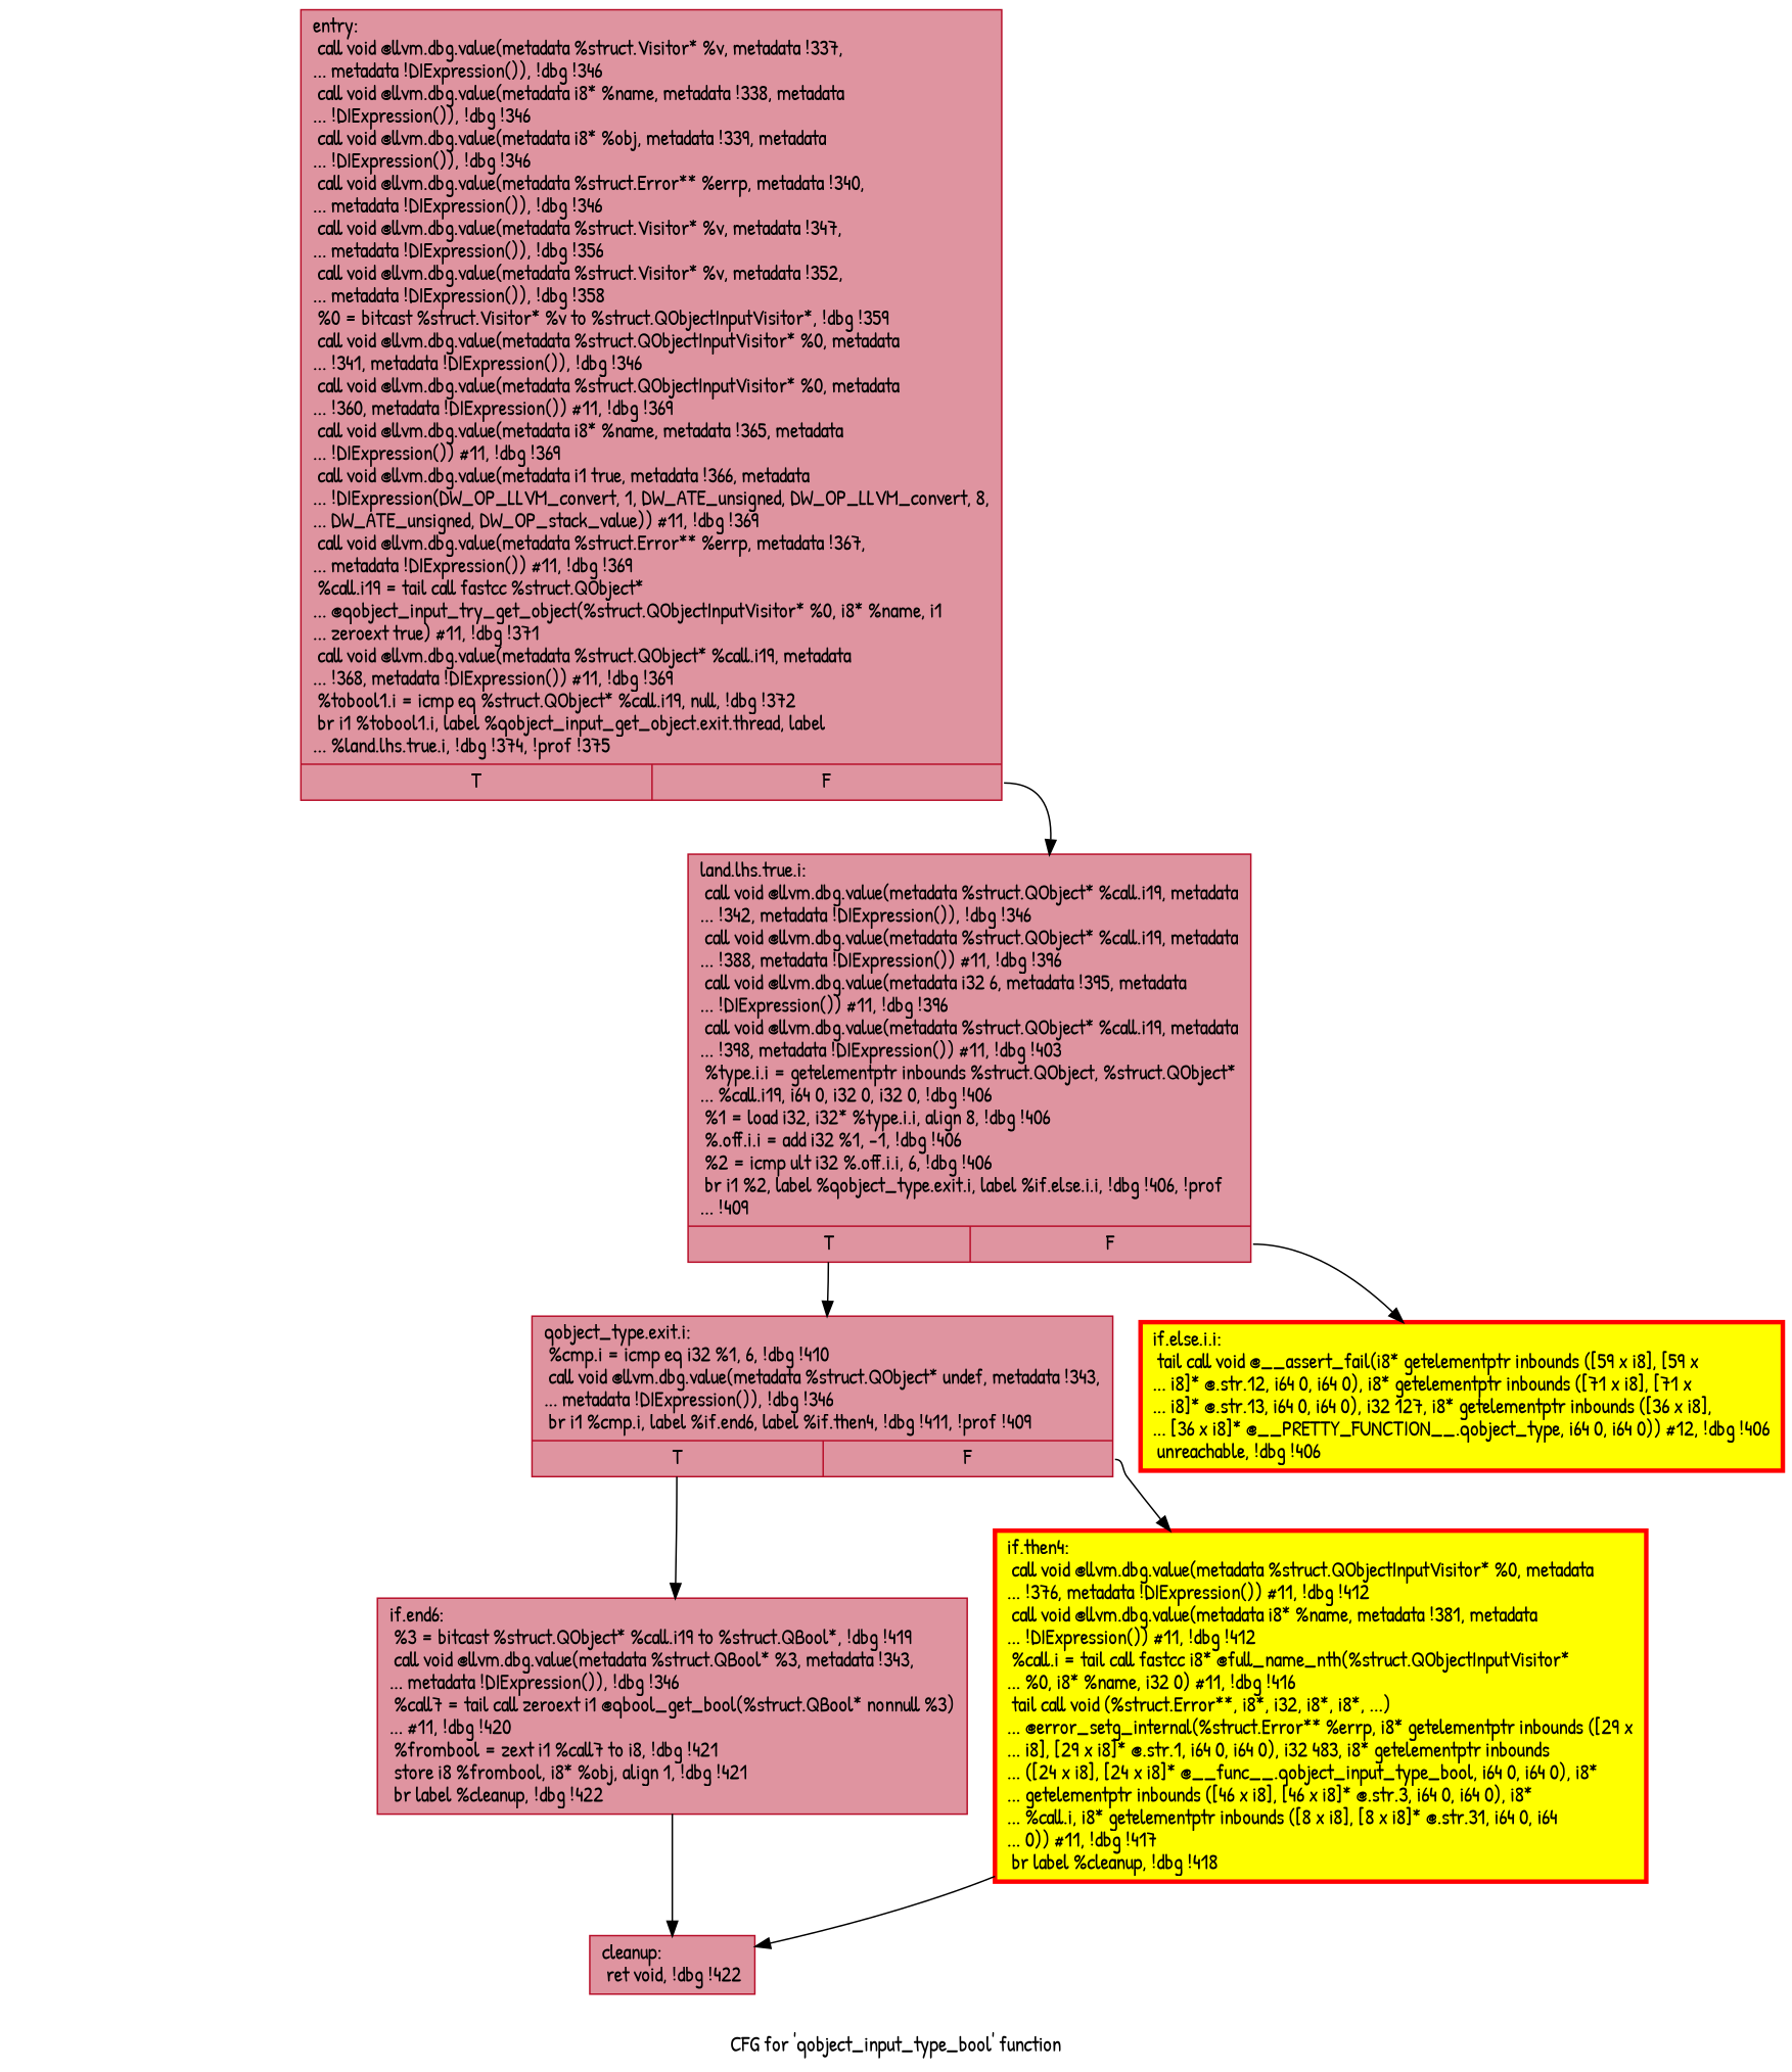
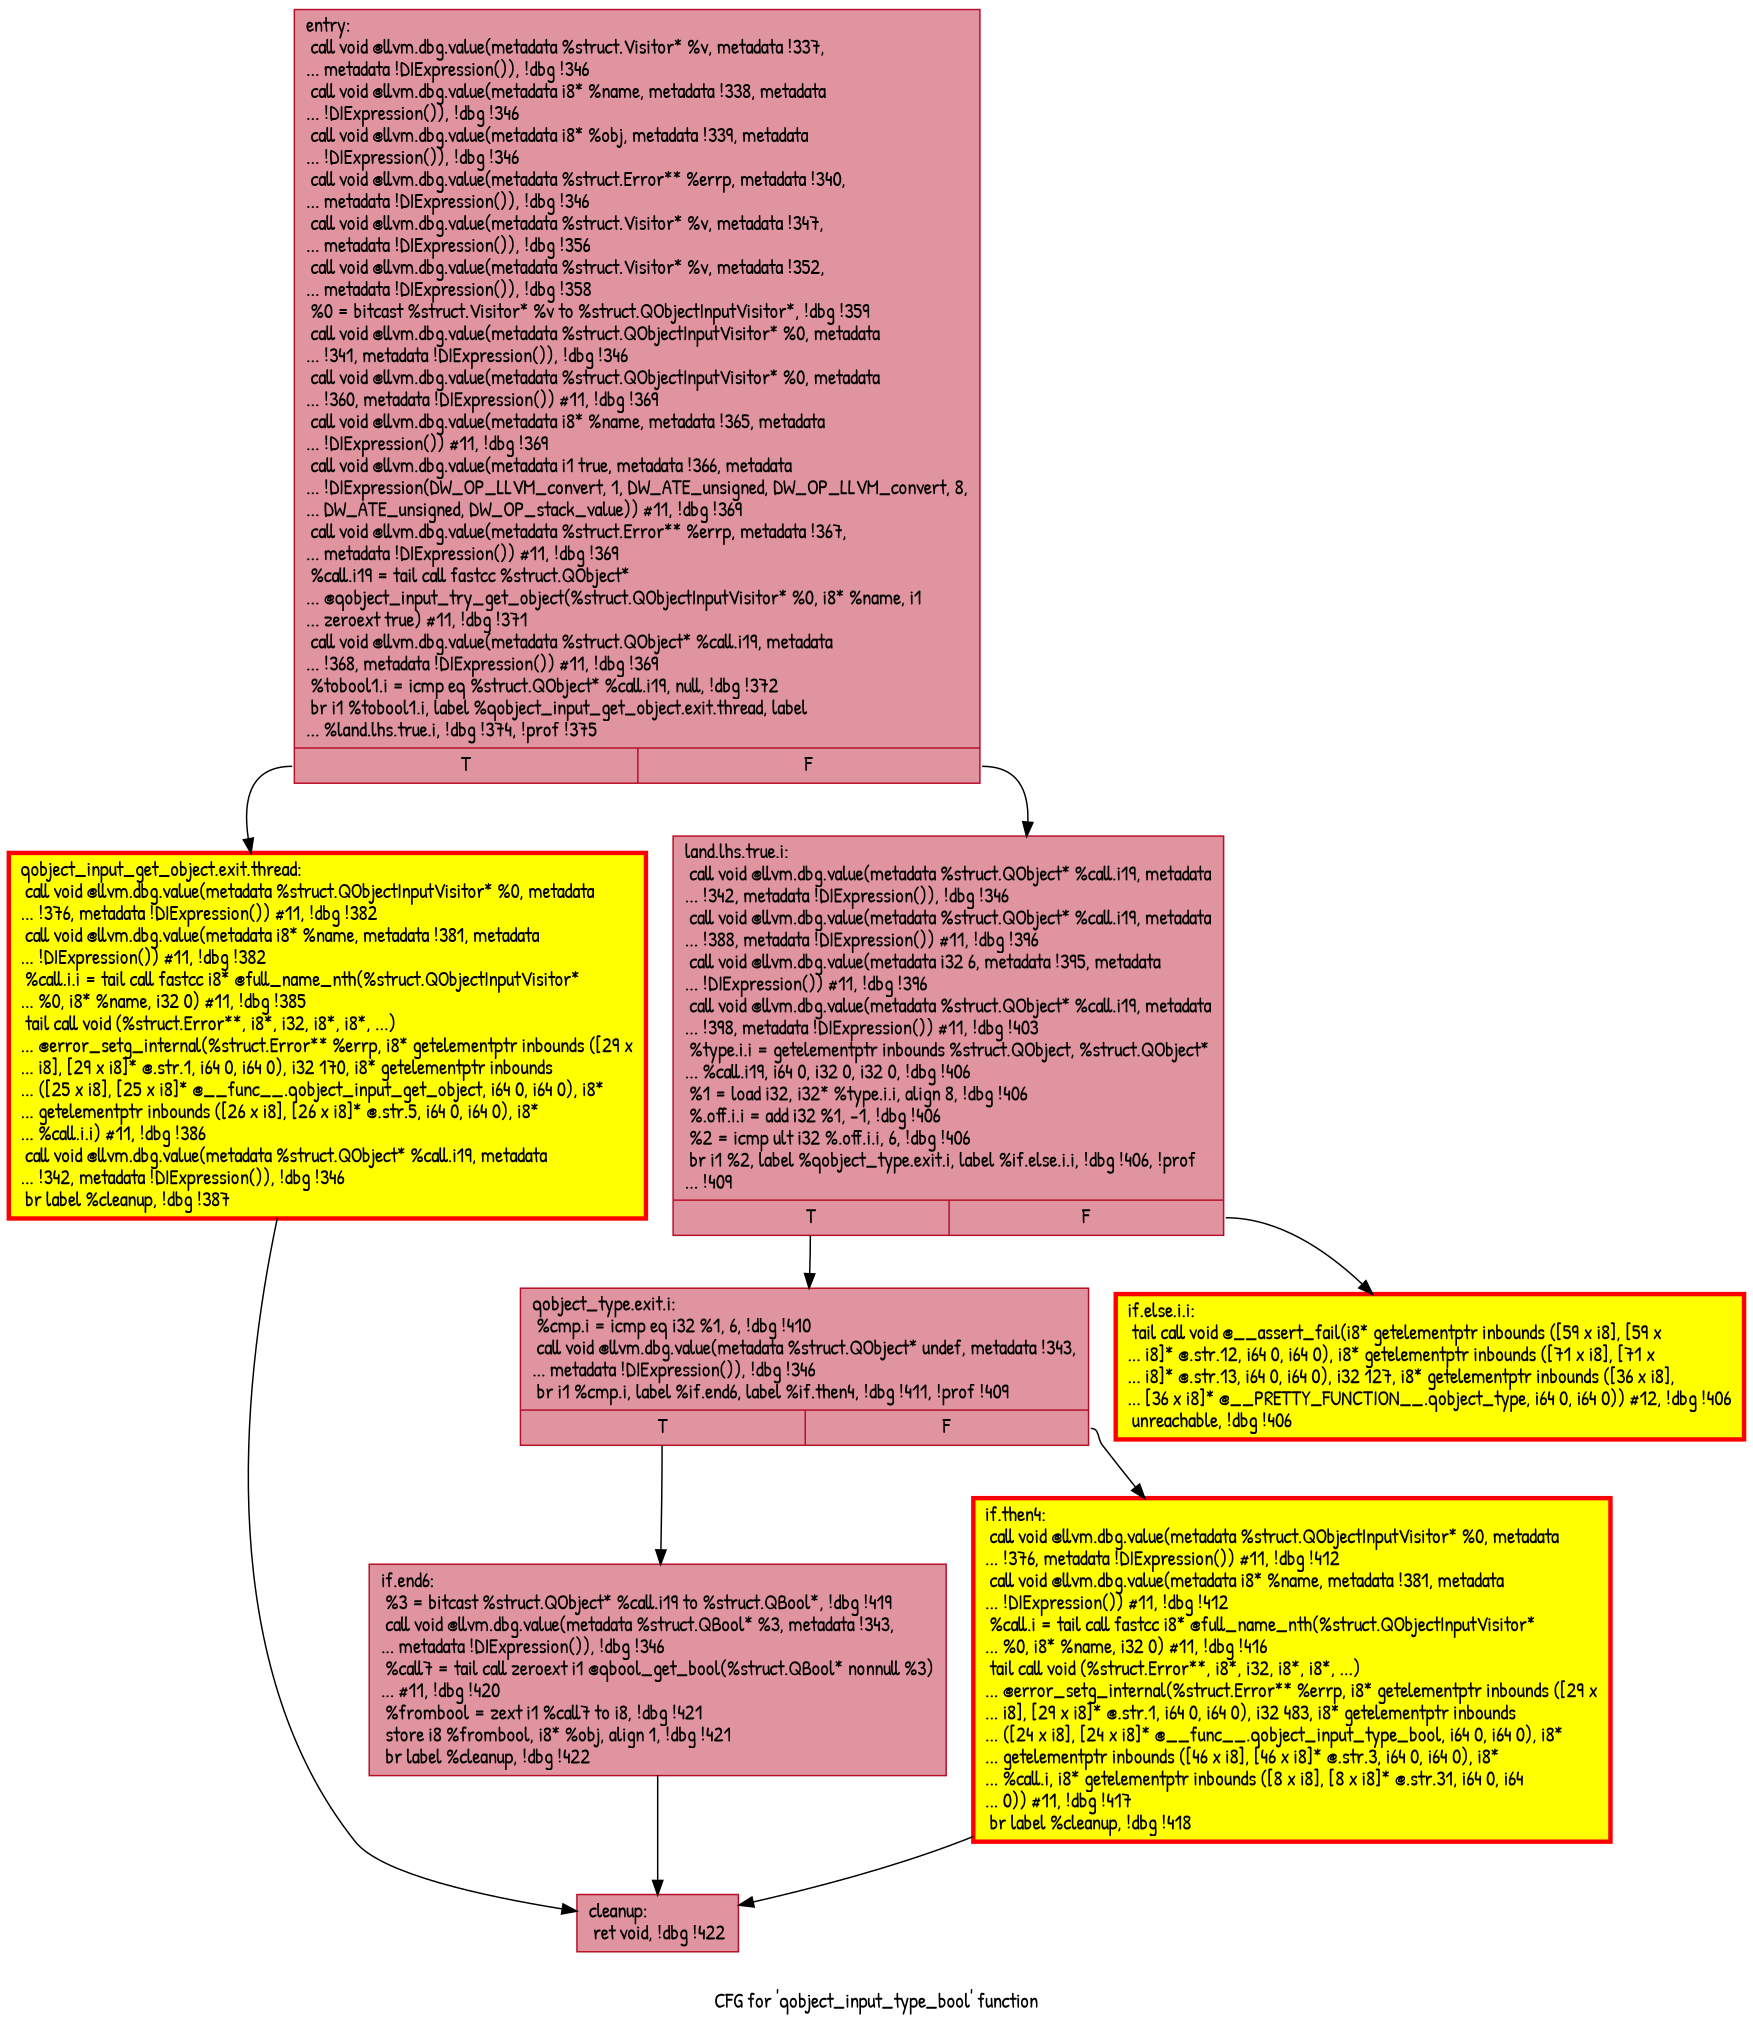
  digraph {
    label="CFG for 'qobject_input_type_bool' function"
    fontname="Patrick Hand"
    node [color="#b70d28ff" fillcolor="#b70d2870" shape=record style=filled fontname="Patrick Hand"]
    edge [fontname="Patrick Hand"]
    n1 [label="{entry:\l  call void @llvm.dbg.value(metadata %struct.Visitor* %v, metadata !337,\l... metadata !DIExpression()), !dbg !346\l  call void @llvm.dbg.value(metadata i8* %name, metadata !338, metadata\l... !DIExpression()), !dbg !346\l  call void @llvm.dbg.value(metadata i8* %obj, metadata !339, metadata\l... !DIExpression()), !dbg !346\l  call void @llvm.dbg.value(metadata %struct.Error** %errp, metadata !340,\l... metadata !DIExpression()), !dbg !346\l  call void @llvm.dbg.value(metadata %struct.Visitor* %v, metadata !347,\l... metadata !DIExpression()), !dbg !356\l  call void @llvm.dbg.value(metadata %struct.Visitor* %v, metadata !352,\l... metadata !DIExpression()), !dbg !358\l  %0 = bitcast %struct.Visitor* %v to %struct.QObjectInputVisitor*, !dbg !359\l  call void @llvm.dbg.value(metadata %struct.QObjectInputVisitor* %0, metadata\l... !341, metadata !DIExpression()), !dbg !346\l  call void @llvm.dbg.value(metadata %struct.QObjectInputVisitor* %0, metadata\l... !360, metadata !DIExpression()) #11, !dbg !369\l  call void @llvm.dbg.value(metadata i8* %name, metadata !365, metadata\l... !DIExpression()) #11, !dbg !369\l  call void @llvm.dbg.value(metadata i1 true, metadata !366, metadata\l... !DIExpression(DW_OP_LLVM_convert, 1, DW_ATE_unsigned, DW_OP_LLVM_convert, 8,\l... DW_ATE_unsigned, DW_OP_stack_value)) #11, !dbg !369\l  call void @llvm.dbg.value(metadata %struct.Error** %errp, metadata !367,\l... metadata !DIExpression()) #11, !dbg !369\l  %call.i19 = tail call fastcc %struct.QObject*\l... @qobject_input_try_get_object(%struct.QObjectInputVisitor* %0, i8* %name, i1\l... zeroext true) #11, !dbg !371\l  call void @llvm.dbg.value(metadata %struct.QObject* %call.i19, metadata\l... !368, metadata !DIExpression()) #11, !dbg !369\l  %tobool1.i = icmp eq %struct.QObject* %call.i19, null, !dbg !372\l  br i1 %tobool1.i, label %qobject_input_get_object.exit.thread, label\l... %land.lhs.true.i, !dbg !374, !prof !375\l|{<s0>T|<s1>F}}"]
+   n2 [color=red fillcolor=yellow label="{qobject_input_get_object.exit.thread:             \l  call void @llvm.dbg.value(metadata %struct.QObjectInputVisitor* %0, metadata\l... !376, metadata !DIExpression()) #11, !dbg !382\l  call void @llvm.dbg.value(metadata i8* %name, metadata !381, metadata\l... !DIExpression()) #11, !dbg !382\l  %call.i.i = tail call fastcc i8* @full_name_nth(%struct.QObjectInputVisitor*\l... %0, i8* %name, i32 0) #11, !dbg !385\l  tail call void (%struct.Error**, i8*, i32, i8*, i8*, ...)\l... @error_setg_internal(%struct.Error** %errp, i8* getelementptr inbounds ([29 x\l... i8], [29 x i8]* @.str.1, i64 0, i64 0), i32 170, i8* getelementptr inbounds\l... ([25 x i8], [25 x i8]* @__func__.qobject_input_get_object, i64 0, i64 0), i8*\l... getelementptr inbounds ([26 x i8], [26 x i8]* @.str.5, i64 0, i64 0), i8*\l... %call.i.i) #11, !dbg !386\l  call void @llvm.dbg.value(metadata %struct.QObject* %call.i19, metadata\l... !342, metadata !DIExpression()), !dbg !346\l  br label %cleanup, !dbg !387\l}" penwidth=3.0]
    n3 [label="{land.lhs.true.i:                                  \l  call void @llvm.dbg.value(metadata %struct.QObject* %call.i19, metadata\l... !342, metadata !DIExpression()), !dbg !346\l  call void @llvm.dbg.value(metadata %struct.QObject* %call.i19, metadata\l... !388, metadata !DIExpression()) #11, !dbg !396\l  call void @llvm.dbg.value(metadata i32 6, metadata !395, metadata\l... !DIExpression()) #11, !dbg !396\l  call void @llvm.dbg.value(metadata %struct.QObject* %call.i19, metadata\l... !398, metadata !DIExpression()) #11, !dbg !403\l  %type.i.i = getelementptr inbounds %struct.QObject, %struct.QObject*\l... %call.i19, i64 0, i32 0, i32 0, !dbg !406\l  %1 = load i32, i32* %type.i.i, align 8, !dbg !406\l  %.off.i.i = add i32 %1, -1, !dbg !406\l  %2 = icmp ult i32 %.off.i.i, 6, !dbg !406\l  br i1 %2, label %qobject_type.exit.i, label %if.else.i.i, !dbg !406, !prof\l... !409\l|{<s0>T|<s1>F}}"]
    n4 [label="{cleanup:                                          \l  ret void, !dbg !422\l}"]
    n5 [label="{qobject_type.exit.i:                              \l  %cmp.i = icmp eq i32 %1, 6, !dbg !410\l  call void @llvm.dbg.value(metadata %struct.QObject* undef, metadata !343,\l... metadata !DIExpression()), !dbg !346\l  br i1 %cmp.i, label %if.end6, label %if.then4, !dbg !411, !prof !409\l|{<s0>T|<s1>F}}"]
    n6 [color=red fillcolor=yellow label="{if.else.i.i:                                      \l  tail call void @__assert_fail(i8* getelementptr inbounds ([59 x i8], [59 x\l... i8]* @.str.12, i64 0, i64 0), i8* getelementptr inbounds ([71 x i8], [71 x\l... i8]* @.str.13, i64 0, i64 0), i32 127, i8* getelementptr inbounds ([36 x i8],\l... [36 x i8]* @__PRETTY_FUNCTION__.qobject_type, i64 0, i64 0)) #12, !dbg !406\l  unreachable, !dbg !406\l}" penwidth=3.0]
    n7 [label="{if.end6:                                          \l  %3 = bitcast %struct.QObject* %call.i19 to %struct.QBool*, !dbg !419\l  call void @llvm.dbg.value(metadata %struct.QBool* %3, metadata !343,\l... metadata !DIExpression()), !dbg !346\l  %call7 = tail call zeroext i1 @qbool_get_bool(%struct.QBool* nonnull %3)\l... #11, !dbg !420\l  %frombool = zext i1 %call7 to i8, !dbg !421\l  store i8 %frombool, i8* %obj, align 1, !dbg !421\l  br label %cleanup, !dbg !422\l}"]
    n8 [color=red fillcolor=yellow label="{if.then4:                                         \l  call void @llvm.dbg.value(metadata %struct.QObjectInputVisitor* %0, metadata\l... !376, metadata !DIExpression()) #11, !dbg !412\l  call void @llvm.dbg.value(metadata i8* %name, metadata !381, metadata\l... !DIExpression()) #11, !dbg !412\l  %call.i = tail call fastcc i8* @full_name_nth(%struct.QObjectInputVisitor*\l... %0, i8* %name, i32 0) #11, !dbg !416\l  tail call void (%struct.Error**, i8*, i32, i8*, i8*, ...)\l... @error_setg_internal(%struct.Error** %errp, i8* getelementptr inbounds ([29 x\l... i8], [29 x i8]* @.str.1, i64 0, i64 0), i32 483, i8* getelementptr inbounds\l... ([24 x i8], [24 x i8]* @__func__.qobject_input_type_bool, i64 0, i64 0), i8*\l... getelementptr inbounds ([46 x i8], [46 x i8]* @.str.3, i64 0, i64 0), i8*\l... %call.i, i8* getelementptr inbounds ([8 x i8], [8 x i8]* @.str.31, i64 0, i64\l... 0)) #11, !dbg !417\l  br label %cleanup, !dbg !418\l}" penwidth=3.0]
+   n1 -> n2 [tailport=s0]
    n1 -> n3 [tailport=s1]
+   n2 -> n4
    n3 -> n5 [tailport=s0]
    n3 -> n6 [tailport=s1]
    n5 -> n7 [tailport=s0]
    n5 -> n8 [tailport=s1]
    n7 -> n4
    n8 -> n4
  }
